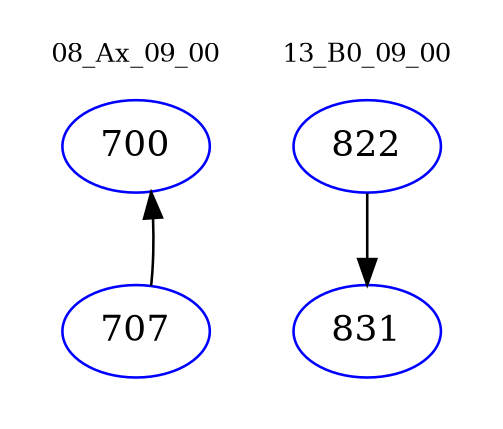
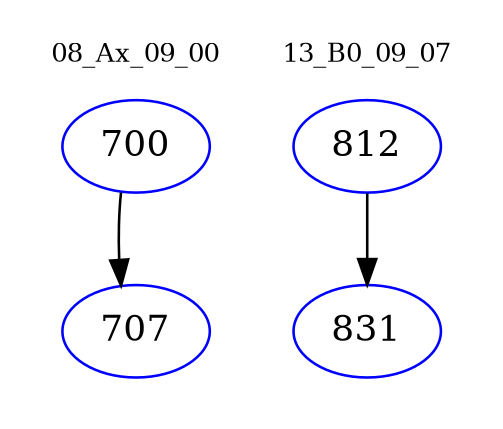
  digraph {
    node [color=blue]
    edge [color=black]
    n1 [label=700]
    n2 [label=707]
-   n3 [label=822]
+   n3 [label=812]
    n4 [label=831]
    subgraph cluster_1 {
      color=white
      fontsize=10
      label="08_Ax_09_00"
      n1
      n2
    }
    subgraph cluster_2 {
      color=white
      fontsize=10
-     label="13_B0_09_00"
+     label="13_B0_09_07"
      n3
      n4
    }
-   n2 -> n1
+   n1 -> n2
    n3 -> n4
  }
